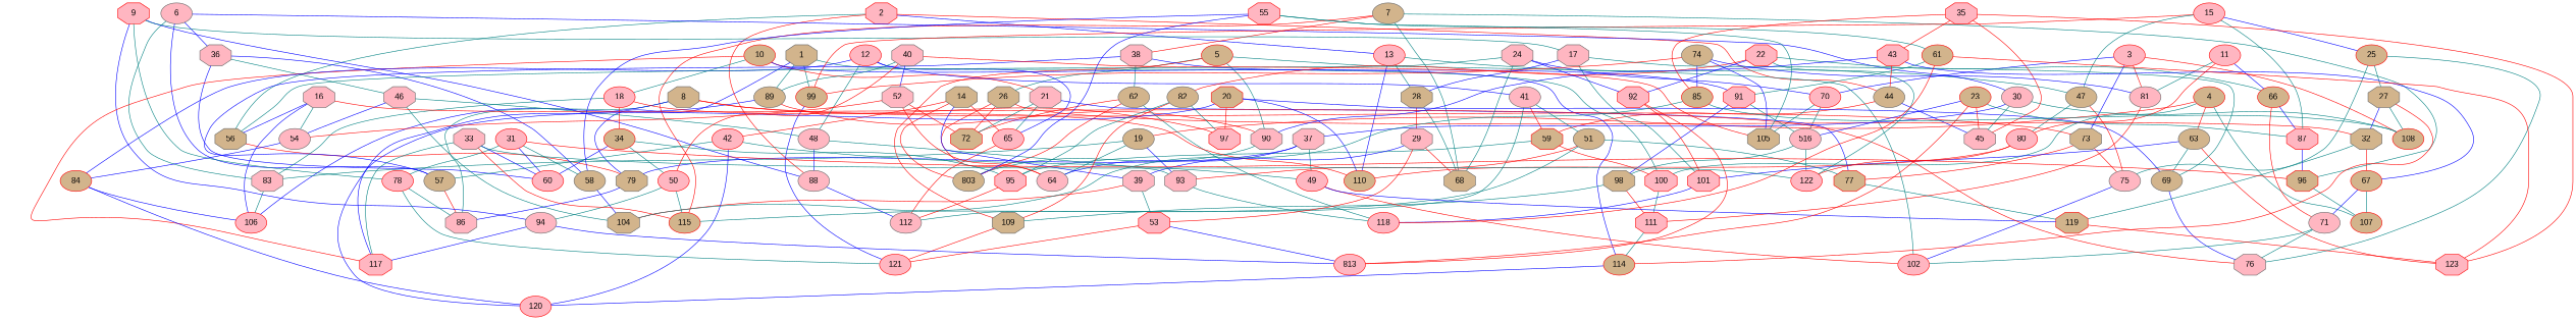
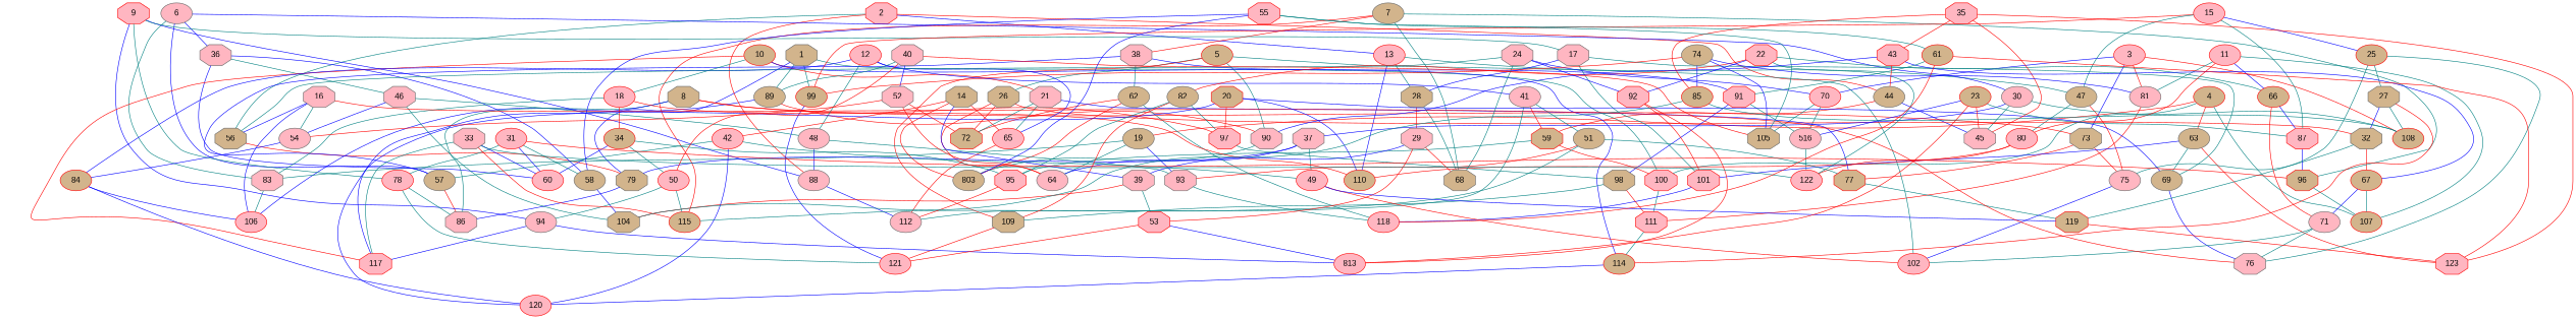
  graph {
    fontname="Liberation Sans"
    node [color=red fillcolor=lightpink fontname="Liberation Sans" shape=ellipse style=filled]
    edge [color=teal fontname="Liberation Sans"]
    1 [color=gray40 fillcolor=tan shape=octagon]
    79 [color=gray40 fillcolor=tan shape=octagon]
    89 [color=gray40 fillcolor=tan]
    99 [fillcolor=tan]
    100 [shape=octagon]
    86 [color=gray40 shape=octagon]
    90 [color=gray40 shape=octagon]
    106
    121
    111 [shape=octagon]
    2 [shape=octagon]
    13
    44 [color=gray40 fillcolor=tan]
    56 [color=gray40 fillcolor=tan shape=octagon]
    88 [color=gray40]
    28 [color=gray40 fillcolor=tan shape=octagon]
    47 [color=gray40 fillcolor=tan]
    110 [fillcolor=tan]
    45 [color=gray40 shape=octagon]
    59 [fillcolor=tan shape=octagon]
    112 [color=gray40]
    3
    70
    73 [color=gray40 fillcolor=tan shape=octagon]
    81 [color=gray40]
    108 [fillcolor=tan]
    n27 [color=gray40 label=516]
    105 [color=gray40 fillcolor=tan shape=octagon]
    77 [fillcolor=tan shape=octagon]
    75 [color=gray40]
    4 [fillcolor=tan]
    19 [color=gray40 fillcolor=tan]
    63 [color=gray40 fillcolor=tan]
    107 [fillcolor=tan]
    83 [color=gray40 shape=octagon]
    64 [color=gray40]
    93 [color=gray40 shape=octagon]
    69 [color=gray40 fillcolor=tan]
    101 [shape=octagon]
    123 [shape=octagon]
    5 [fillcolor=tan]
    26 [color=gray40 fillcolor=tan shape=octagon]
    102
    109 [color=gray40 fillcolor=tan shape=octagon]
    72 [fillcolor=tan shape=octagon]
    32 [color=gray40 fillcolor=tan shape=octagon]
    n47 [color=gray40 fillcolor=tan label=803]
    6 [color=gray40]
    30 [color=gray40]
    36 [color=gray40 shape=octagon]
    57 [color=gray40 fillcolor=tan]
    37 [color=gray40 shape=octagon]
    58 [color=gray40 fillcolor=tan]
    60
    46 [color=gray40 shape=octagon]
    7 [color=gray40 fillcolor=tan]
    38 [color=gray40 shape=octagon]
    68 [color=gray40 fillcolor=tan shape=octagon]
    96 [fillcolor=tan shape=octagon]
    115 [fillcolor=tan]
    62 [color=gray40 fillcolor=tan]
    91 [shape=octagon]
    8 [color=gray40 fillcolor=tan shape=octagon]
    97 [shape=octagon]
    117 [shape=octagon]
    98 [color=gray40 fillcolor=tan shape=octagon]
    9 [shape=octagon]
    17 [color=gray40 shape=octagon]
    78
    94 [color=gray40]
    n71 [label=813]
    10 [fillcolor=tan]
    18
    21 [color=gray40 shape=octagon]
    114 [fillcolor=tan]
    34 [fillcolor=tan]
    65
    120
    11
    66 [fillcolor=tan]
    80
    87 [shape=octagon]
    71 [color=gray40]
    122
    41 [color=gray40]
    12
    48 [color=gray40]
    84 [fillcolor=tan]
    51 [color=gray40 fillcolor=tan]
    29 [color=gray40 shape=octagon]
    14 [color=gray40 fillcolor=tan shape=octagon]
    39 [color=gray40 shape=octagon]
    42
    53 [shape=octagon]
    104 [color=gray40 fillcolor=tan shape=octagon]
    49
    15
    25 [fillcolor=tan]
    76 [color=gray40 shape=octagon]
    27 [color=gray40 fillcolor=tan shape=octagon]
    16 [color=gray40 shape=octagon]
    54 [color=gray40]
    118
    50
    95 [shape=octagon]
    20 [fillcolor=tan shape=octagon]
    119 [fillcolor=tan shape=octagon]
    22 [shape=octagon]
    82 [color=gray40 fillcolor=tan]
    92 [shape=octagon]
    23 [fillcolor=tan]
    24 [color=gray40 shape=octagon]
    67 [fillcolor=tan]
    31
    33 [color=gray40 shape=octagon]
    35 [shape=octagon]
    43 [shape=octagon]
    85 [fillcolor=tan]
    40 [color=gray40 shape=octagon]
    52 [color=gray40 shape=octagon]
    55 [shape=octagon]
    61 [fillcolor=tan]
    74 [color=gray40 fillcolor=tan]
    1 -- 79 [color=blue]
    1 -- 89
    1 -- 99
    1 -- 100
    79 -- 86 [color=blue]
    89 -- 90 [color=red]
    89 -- 106 [color=blue]
    99 -- 121 [color=blue]
    100 -- 111
    90 -- n47
    111 -- 114
    2 -- 13 [color=blue]
    2 -- 44 [color=red]
    2 -- 56
    2 -- 88 [color=red]
    13 -- 28
    13 -- 47
    13 -- 110 [color=blue]
    44 -- 45 [color=blue]
    44 -- 59 [color=red]
    56 -- 79 [color=red]
    88 -- 112 [color=blue]
    28 -- 68
    28 -- 29 [color=red]
    47 -- 75 [color=red]
    47 -- 80
    59 -- 100 [color=red]
    59 -- 95
    3 -- 70 [color=blue]
    3 -- 73 [color=blue]
    3 -- 81 [color=red]
    3 -- 108 [color=red]
    70 -- n27
    70 -- 105
    73 -- 77 [color=red]
    73 -- 75 [color=red]
    81 -- 111 [color=red]
    n27 -- 122
    77 -- 119
    75 -- 102 [color=blue]
    4 -- 100
    4 -- 19 [color=red]
    4 -- 63 [color=red]
    4 -- 107
    19 -- 83
    19 -- 64
    19 -- 93 [color=blue]
    63 -- 69
    63 -- 101 [color=blue]
    63 -- 123 [color=red]
    83 -- 106
    93 -- 118
    69 -- 76 [color=blue]
    101 -- 118 [color=blue]
    5 -- 90
    5 -- 26
    5 -- 102
    5 -- 109 [color=red]
    26 -- 64 [color=red]
    26 -- 72 [color=red]
    26 -- 32 [color=red]
    109 -- 121 [color=red]
    32 -- 119
    32 -- 67 [color=red]
    6 -- 83
    6 -- 30 [color=blue]
    6 -- 36 [color=blue]
    6 -- 57 [color=blue]
    30 -- 45
    30 -- 108
    30 -- 37 [color=blue]
    36 -- 58 [color=blue]
    36 -- 60 [color=blue]
    36 -- 46
    57 -- 86 [color=red]
    37 -- 79 [color=blue]
    37 -- 64 [color=blue]
    37 -- 49
    58 -- 104 [color=blue]
    46 -- 48
    46 -- 104
    46 -- 54 [color=blue]
    7 -- 38 [color=red]
    7 -- 68
    7 -- 96
    7 -- 115 [color=red]
    38 -- 57 [color=blue]
    38 -- 62
    38 -- 91 [color=blue]
    96 -- 107
    62 -- 72 [color=red]
    62 -- n47 [color=red]
    62 -- 118
    91 -- n27
    91 -- 98 [color=blue]
    8 -- 86
    8 -- 73 [color=red]
    8 -- 97 [color=red]
    8 -- 117 [color=blue]
-   n27 -- 98
+   97 -- 98
    98 -- 111 [color=red]
    98 -- 109
    9 -- 88 [color=blue]
    9 -- 17
    9 -- 78
    9 -- 94 [color=blue]
    17 -- 28 [color=blue]
    17 -- 69
    17 -- 101
    78 -- 86
    78 -- 121
    94 -- 117 [color=blue]
    94 -- n71 [color=blue]
    10 -- 117 [color=red]
    10 -- 18
    10 -- 21 [color=red]
    10 -- 114 [color=blue]
    18 -- 110 [color=red]
    18 -- 83
    18 -- 34 [color=red]
    21 -- 77 [color=blue]
    21 -- 72
    21 -- 65
    114 -- 120 [color=blue]
    34 -- 60 [color=blue]
    34 -- 50
    34 -- 95
    65 -- 112 [color=red]
    11 -- 81
+   11 -- 107
    11 -- 66 [color=blue]
    11 -- 80 [color=red]
    66 -- 87 [color=blue]
    66 -- 71 [color=red]
    80 -- 110 [color=red]
    80 -- 122 [color=red]
    87 -- 96 [color=blue]
    71 -- 102
    71 -- 76
    41 -- 59 [color=red]
    41 -- 112
    41 -- 51
    12 -- 65 [color=blue]
    12 -- 41 [color=blue]
    12 -- 48
    12 -- 84 [color=blue]
    48 -- 88 [color=blue]
    48 -- 93
    84 -- 106 [color=blue]
    84 -- 120 [color=blue]
    51 -- 77
    51 -- 93 [color=red]
    51 -- 115
    29 -- 68 [color=red]
    29 -- 39 [color=blue]
    29 -- 53 [color=red]
    14 -- n47 [color=red]
    14 -- 65 [color=red]
    14 -- 39 [color=blue]
    14 -- 42 [color=red]
    39 -- 53
    39 -- 104 [color=red]
    42 -- 57
    42 -- 120 [color=blue]
    42 -- 49
    53 -- 121 [color=red]
    53 -- n71 [color=blue]
    49 -- 102 [color=red]
    49 -- 119 [color=blue]
    15 -- 99 [color=red]
    15 -- 47
    15 -- 87
    15 -- 25 [color=blue]
    25 -- 75
    25 -- 76
    25 -- 27
    27 -- 108
    27 -- 32 [color=blue]
    27 -- 114 [color=red]
    16 -- 106 [color=blue]
    16 -- 56 [color=blue]
    16 -- 76 [color=red]
    16 -- 54
    54 -- 84 [color=blue]
    50 -- 115
    50 -- 94
    95 -- 112 [color=red]
    20 -- 110 [color=blue]
    20 -- 69 [color=blue]
    20 -- 97 [color=red]
    20 -- 120 [color=blue]
    119 -- 123 [color=red]
    22 -- 66
    22 -- 122
    22 -- 82 [color=red]
    22 -- 92 [color=blue]
    82 -- 109 [color=red]
    82 -- 97
    82 -- 95
    92 -- 101 [color=red]
    92 -- n71 [color=red]
    23 -- 45 [color=red]
    23 -- n27 [color=blue]
    23 -- n71 [color=red]
    23 -- 87
    24 -- 56
    24 -- 70 [color=blue]
    24 -- 68
    24 -- 92 [color=blue]
    67 -- 107
    67 -- 71 [color=blue]
    31 -- 58
    31 -- 60 [color=blue]
    31 -- 96 [color=red]
    31 -- 78
    33 -- 60 [color=blue]
    33 -- 115 [color=red]
    33 -- 117
    33 -- 122
    35 -- 45 [color=red]
    35 -- 123 [color=red]
    35 -- 43 [color=red]
    35 -- 85 [color=red]
    43 -- 90 [color=blue]
    43 -- 44 [color=red]
    43 -- 67 [color=blue]
    85 -- 108
    85 -- 104
    40 -- 89
    40 -- 105 [color=red]
    40 -- 50 [color=red]
    40 -- 52 [color=blue]
    52 -- 64 [color=red]
    52 -- 72 [color=red]
    52 -- 54 [color=red]
    55 -- 105
    55 -- n47 [color=blue]
    55 -- 58 [color=blue]
    55 -- 61
    61 -- 123 [color=red]
    61 -- 91
    61 -- 118 [color=red]
    74 -- 99 [color=red]
    74 -- 81 [color=blue]
    74 -- 105 [color=blue]
    74 -- 85 [color=blue]
  }
